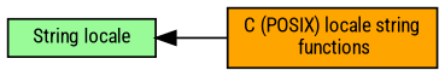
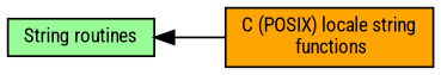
  digraph {
    rankdir=LR
    fontname="Roboto Condensed"
    node [color=black fontname="Roboto Condensed" fontsize=10 shape=box style=filled]
    n1 [fillcolor=orange fontcolor=black height=0.2 label="C (POSIX) locale string\l functions" width=0.4]
-   n2 [fillcolor=palegreen height=0.2 label="String locale" width=0.4]
+   n2 [fillcolor=palegreen height=0.2 label="String routines" width=0.4]
    n2 -> n1 [dir=back fontname="Roboto Condensed" fontsize=10 labelfontname=Helvetica labelfontsize=10 shape=plaintext style=solid]
  }
